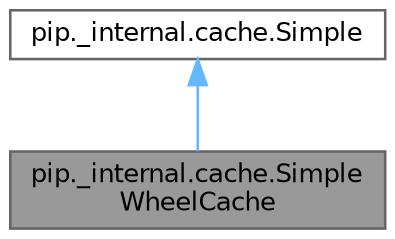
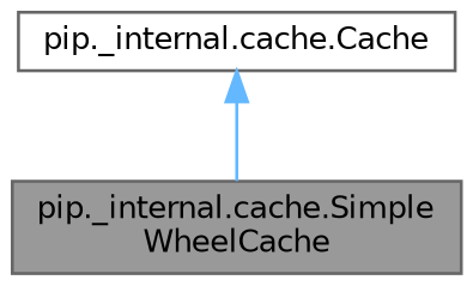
  digraph {
    node [color=gray40 fontname=Helvetica fontsize=10 shape=box style=filled]
    n1 [fillcolor=grey60 fontcolor=black height=0.2 label="pip._internal.cache.Simple\lWheelCache" width=0.4]
-   n2 [fillcolor=white height=0.2 label="pip._internal.cache.Simple" width=0.4]
+   n2 [fillcolor=white height=0.2 label="pip._internal.cache.Cache" width=0.4]
    n2 -> n1 [color=steelblue1 dir=back fontname=Helvetica fontsize=10 labelfontname=Helvetica labelfontsize=10 style=solid]
  }
